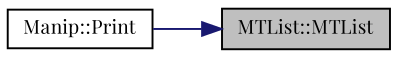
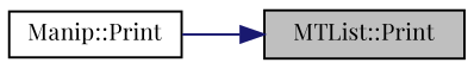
  digraph {
    rankdir=RL
    fontname="Playfair Display"
    node [color=black fontname="Playfair Display" fontsize=10 shape=record style=filled]
-   n1 [fillcolor=grey75 fontcolor=black height=0.2 label="MTList::MTList" width=0.4]
+   n1 [fillcolor=grey75 fontcolor=black height=0.2 label="MTList::Print" width=0.4]
    n2 [fillcolor=white height=0.2 label="Manip::Print" width=0.4]
    n1 -> n2 [color=midnightblue dir=back fontname="Playfair Display" fontsize=10 labelfontname=Helvetica labelfontsize=10 style=solid]
  }
